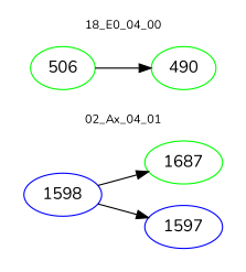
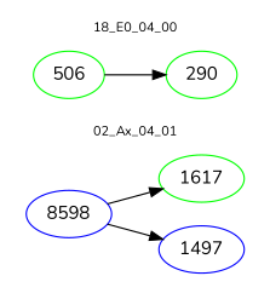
  digraph {
    fontname=Nunito
    rankdir=LR
    node [color=green fontname=Nunito]
    edge [color=black fontname=Nunito]
-   n1 [color=blue label=1598]
-   n2 [color=blue label=1597]
-   n3 [label=1687]
+   n1 [color=blue label=8598]
+   n2 [color=blue label=1497]
+   n3 [label=1617]
    n4 [label=506]
-   n5 [label=490]
+   n5 [label=290]
    subgraph cluster_1 {
      color=white
      fontsize=10
      label="02_Ax_04_01"
      n1
      n2
      n3
    }
    subgraph cluster_2 {
      color=white
      fontsize=10
      label="18_E0_04_00"
      n4
      n5
    }
    n1 -> n2
    n1 -> n3
    n4 -> n5
  }
